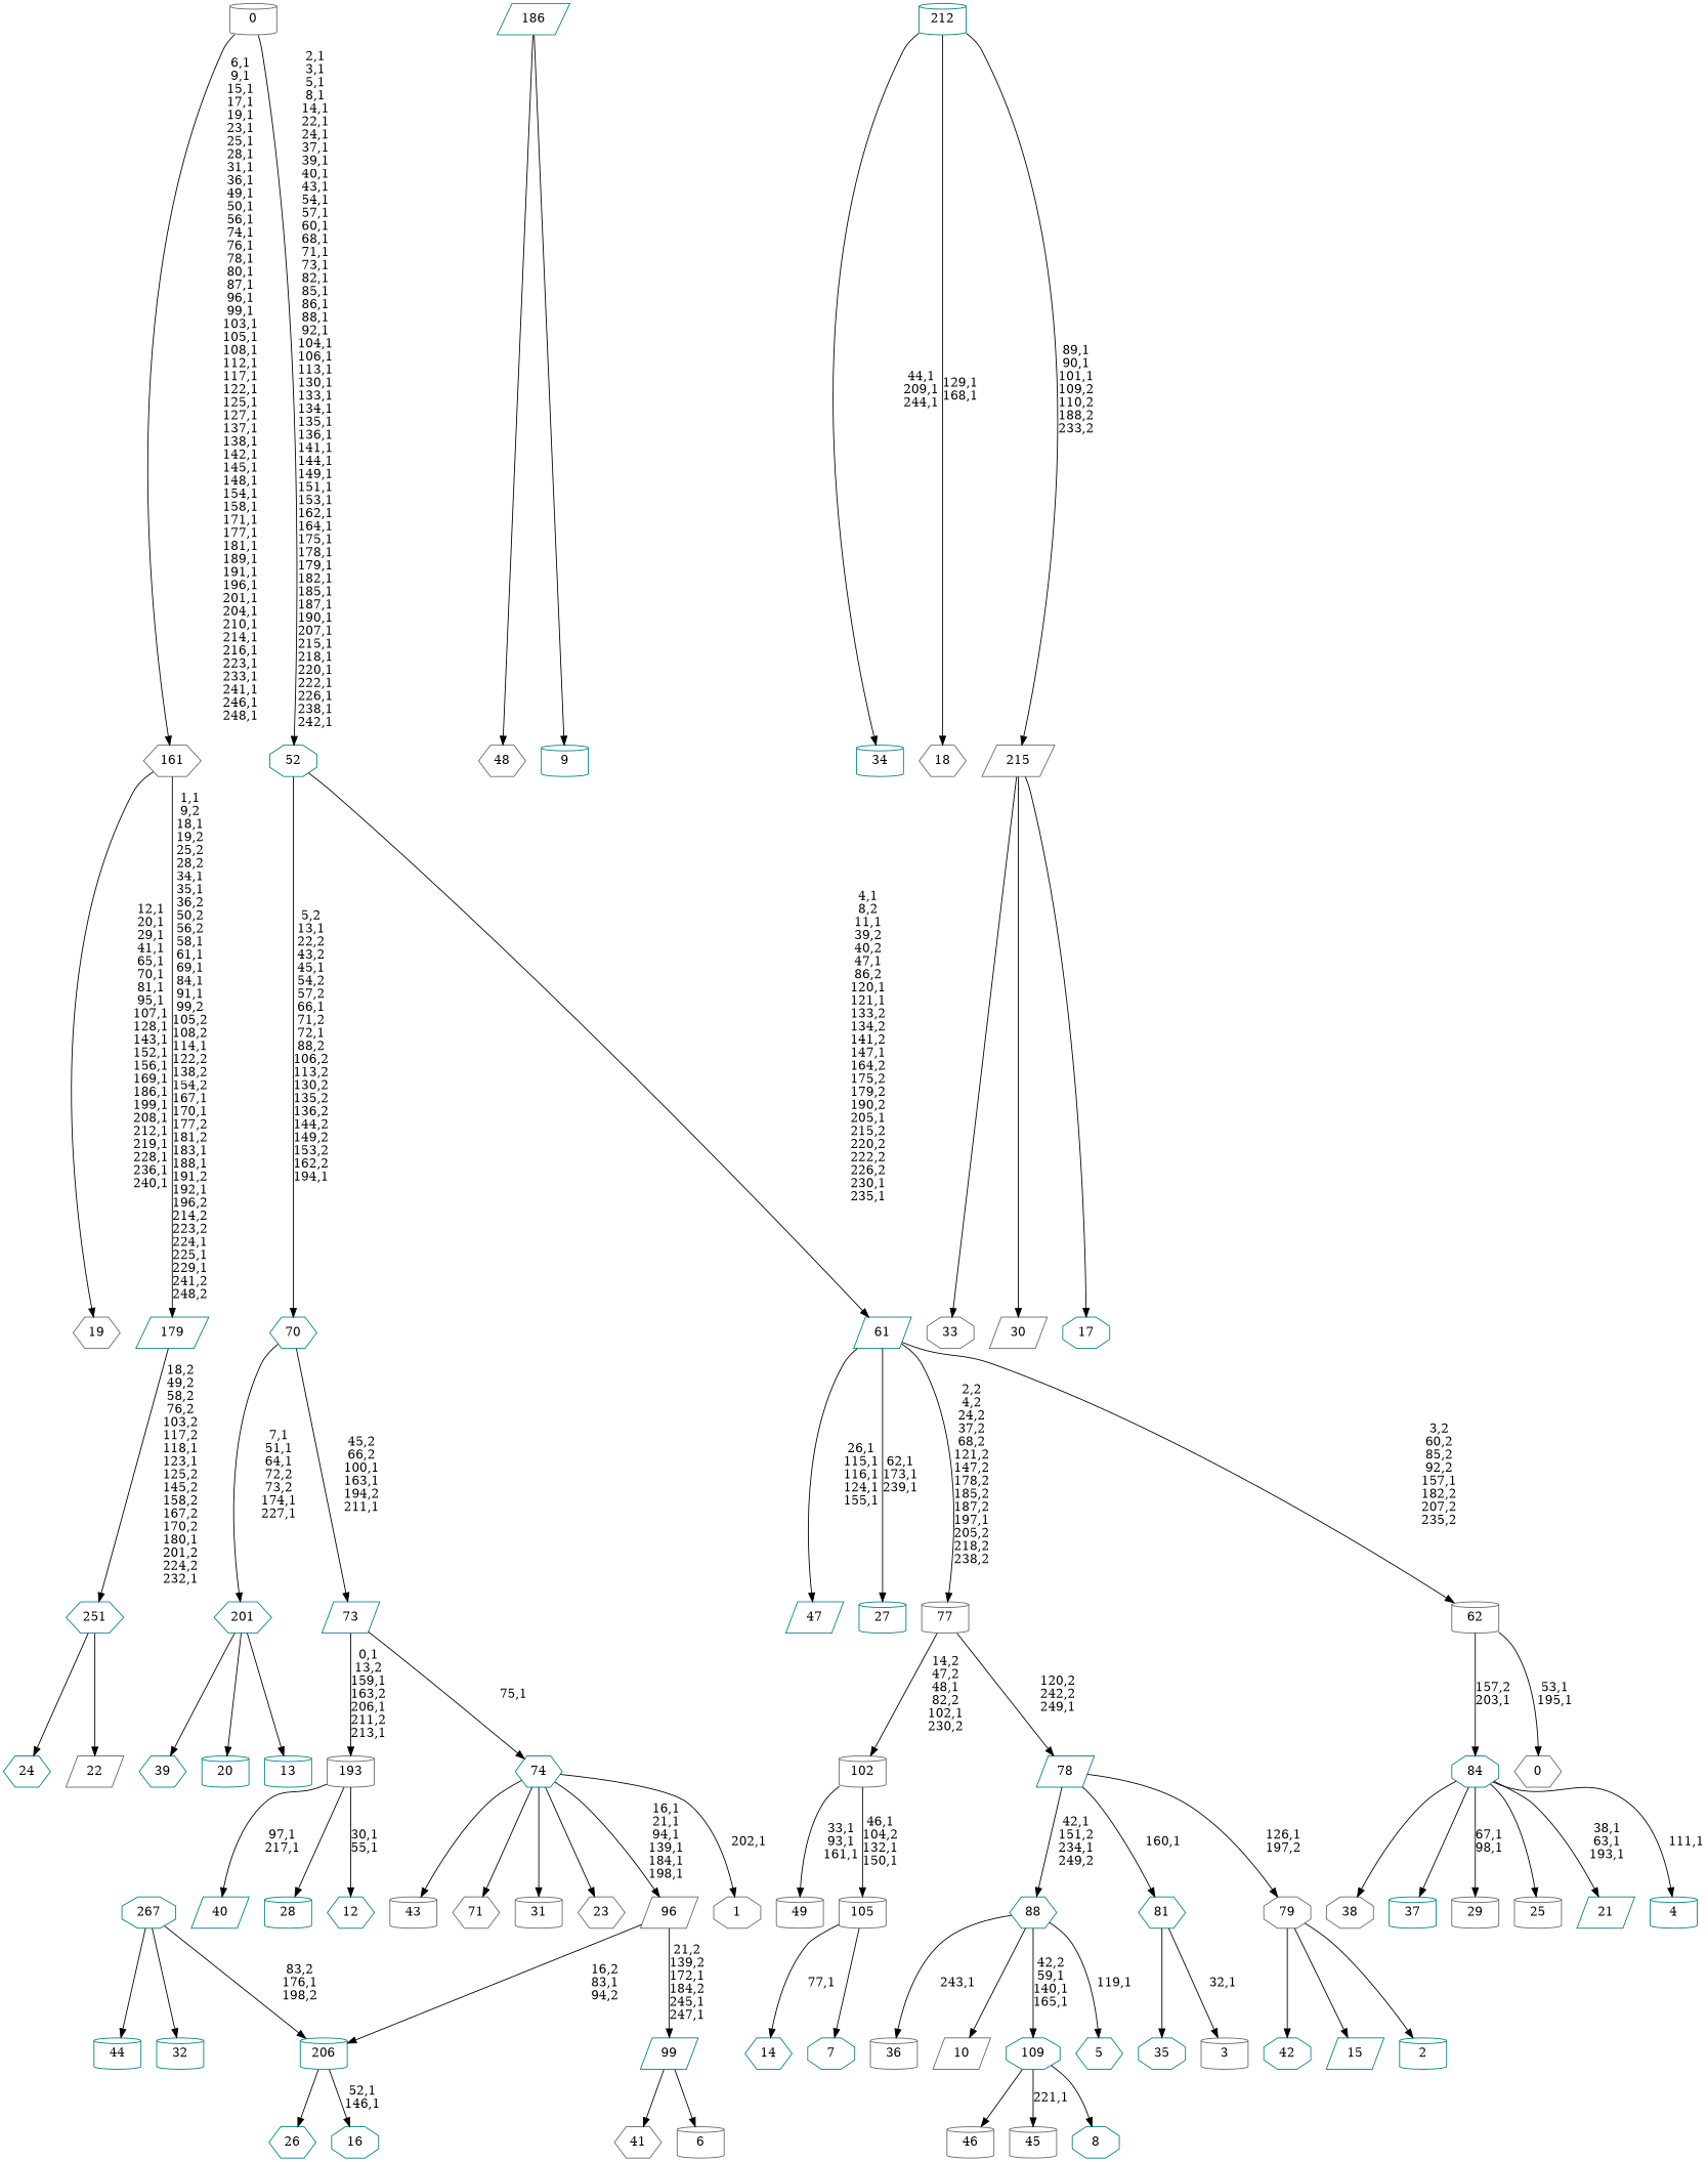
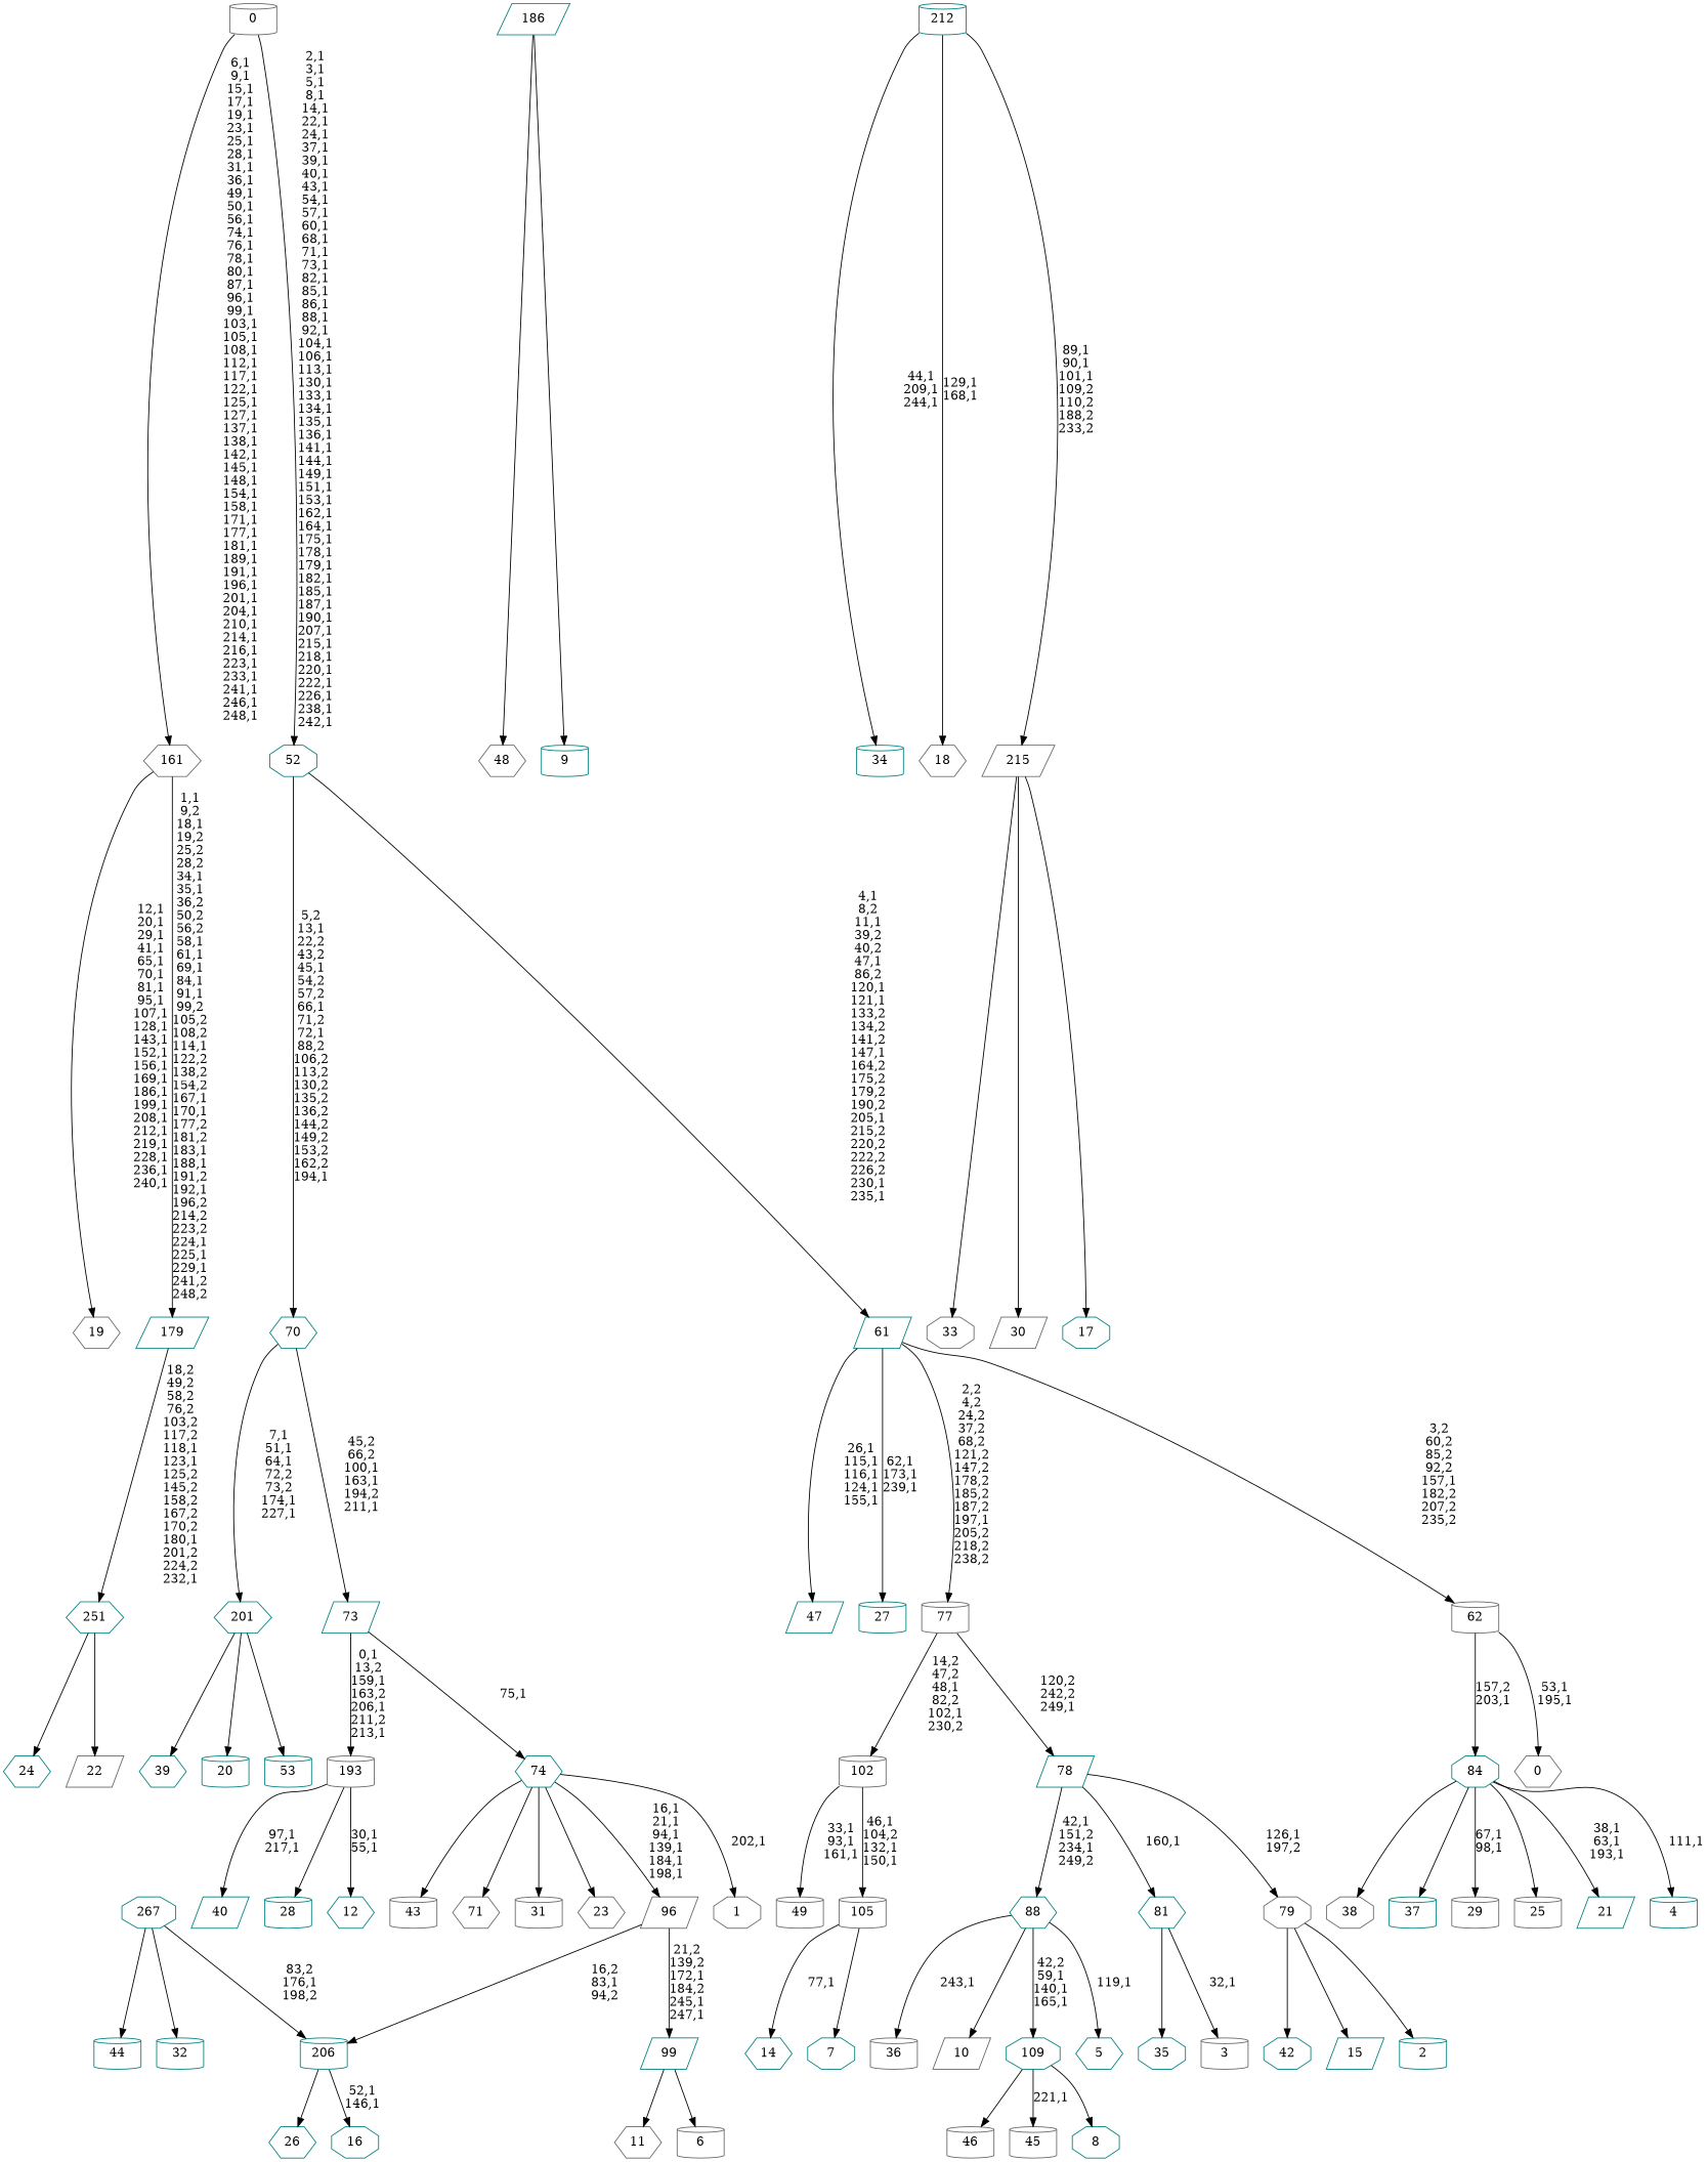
  digraph {
    node [color=teal shape=cylinder]
    n1 [color=gray40 label=49]
    n2 [color=gray40 label=48 shape=hexagon]
    n3 [label=47 shape=parallelogram]
    n4 [color=gray40 label=46]
    n5 [color=gray40 label=45]
    n6 [label=44]
    n7 [color=gray40 label=43]
    n8 [label=42 shape=octagon]
    n9 [color=gray40 label=71 shape=hexagon]
    n10 [label=40 shape=parallelogram]
    n11 [label=39 shape=hexagon]
    n12 [color=gray40 label=38 shape=octagon]
    n13 [label=37]
    n14 [color=gray40 label=36]
    n15 [label=35 shape=octagon]
    n16 [label=34]
    n17 [color=gray40 label=33 shape=octagon]
    n18 [label=32]
    267 [shape=octagon]
    206
    n21 [color=gray40 label=31]
    n22 [color=gray40 label=30 shape=parallelogram]
    n23 [color=gray40 label=29]
    n24 [label=28]
    n25 [label=27]
    n26 [label=26 shape=hexagon]
    n27 [color=gray40 label=25]
    n28 [label=24 shape=hexagon]
    n29 [color=gray40 label=23 shape=hexagon]
    n30 [color=gray40 label=22 shape=parallelogram]
    251 [shape=hexagon]
    n32 [label=21 shape=parallelogram]
    n33 [label=20]
    n34 [color=gray40 label=19 shape=hexagon]
    n35 [color=gray40 label=18 shape=hexagon]
    n36 [label=17 shape=octagon]
    215 [color=gray40 shape=parallelogram]
    212
    n39 [label=16 shape=octagon]
    n40 [label=15 shape=parallelogram]
    n41 [label=14 shape=hexagon]
-   n42 [label=13]
+   n42 [label=53]
    201 [shape=hexagon]
    n44 [label=12 shape=hexagon]
    193 [color=gray40]
-   n46 [color=gray40 label=41 shape=hexagon]
+   n46 [color=gray40 label=11 shape=hexagon]
    n47 [color=gray40 label=10 shape=parallelogram]
    n48 [label=9]
    186 [shape=parallelogram]
    179 [shape=parallelogram]
    161 [color=gray40 shape=hexagon]
    n52 [label=8 shape=octagon]
    109 [shape=octagon]
    n54 [label=7 shape=octagon]
    105 [color=gray40]
    102 [color=gray40]
    n57 [color=gray40 label=6]
    99 [shape=parallelogram]
    96 [color=gray40 shape=parallelogram]
    n60 [label=5 shape=hexagon]
    88 [shape=hexagon]
    n62 [label=4]
    84 [shape=octagon]
    n64 [color=gray40 label=3]
    81 [shape=hexagon]
    n66 [label=2]
    79 [color=gray40 shape=octagon]
    78 [shape=parallelogram]
    77 [color=gray40]
    n70 [color=gray40 label=1 shape=octagon]
    74 [shape=hexagon]
    73 [shape=parallelogram]
    70 [shape=hexagon]
    n74 [color=gray40 label=0 shape=hexagon]
    62 [color=gray40]
    61 [shape=parallelogram]
    52 [shape=octagon]
    0 [color=gray40]
    267 -> n6
    267 -> n18
    267 -> 206 [label="83,2\n176,1\n198,2"]
    206 -> n26
    206 -> n39 [label="52,1\n146,1"]
    251 -> n28
    251 -> n30
    215 -> n17
    215 -> n22
    215 -> n36
    212 -> n16 [label="44,1\n209,1\n244,1"]
    212 -> n35 [label="129,1\n168,1"]
    212 -> 215 [label="89,1\n90,1\n101,1\n109,2\n110,2\n188,2\n233,2"]
    201 -> n11
    201 -> n33
    201 -> n42
    193 -> n10 [label="97,1\n217,1"]
    193 -> n24
    193 -> n44 [label="30,1\n55,1"]
    186 -> n2
    186 -> n48
    179 -> 251 [label="18,2\n49,2\n58,2\n76,2\n103,2\n117,2\n118,1\n123,1\n125,2\n145,2\n158,2\n167,2\n170,2\n180,1\n201,2\n224,2\n232,1"]
    161 -> n34 [label="12,1\n20,1\n29,1\n41,1\n65,1\n70,1\n81,1\n95,1\n107,1\n128,1\n143,1\n152,1\n156,1\n169,1\n186,1\n199,1\n208,1\n212,1\n219,1\n228,1\n236,1\n240,1"]
    161 -> 179 [label="1,1\n9,2\n18,1\n19,2\n25,2\n28,2\n34,1\n35,1\n36,2\n50,2\n56,2\n58,1\n61,1\n69,1\n84,1\n91,1\n99,2\n105,2\n108,2\n114,1\n122,2\n138,2\n154,2\n167,1\n170,1\n177,2\n181,2\n183,1\n188,1\n191,2\n192,1\n196,2\n214,2\n223,2\n224,1\n225,1\n229,1\n241,2\n248,2"]
    109 -> n4
    109 -> n5 [label="221,1"]
    109 -> n52
    105 -> n41 [label="77,1"]
    105 -> n54
    102 -> n1 [label="33,1\n93,1\n161,1"]
    102 -> 105 [label="46,1\n104,2\n132,1\n150,1"]
    99 -> n46
    99 -> n57
    96 -> 206 [label="16,2\n83,1\n94,2"]
    96 -> 99 [label="21,2\n139,2\n172,1\n184,2\n245,1\n247,1"]
    88 -> n14 [label="243,1"]
    88 -> n47
    88 -> 109 [label="42,2\n59,1\n140,1\n165,1"]
    88 -> n60 [label="119,1"]
    84 -> n12
    84 -> n13
    84 -> n23 [label="67,1\n98,1"]
    84 -> n27
    84 -> n32 [label="38,1\n63,1\n193,1"]
    84 -> n62 [label="111,1"]
    81 -> n15
    81 -> n64 [label="32,1"]
    79 -> n8
    79 -> n40
    79 -> n66
    78 -> 88 [label="42,1\n151,2\n234,1\n249,2"]
    78 -> 81 [label="160,1"]
    78 -> 79 [label="126,1\n197,2"]
    77 -> 102 [label="14,2\n47,2\n48,1\n82,2\n102,1\n230,2"]
    77 -> 78 [label="120,2\n242,2\n249,1"]
    74 -> n7
    74 -> n9
    74 -> n21
    74 -> n29
    74 -> 96 [label="16,1\n21,1\n94,1\n139,1\n184,1\n198,1"]
    74 -> n70 [label="202,1"]
    73 -> 193 [label="0,1\n13,2\n159,1\n163,2\n206,1\n211,2\n213,1"]
    73 -> 74 [label="75,1"]
    70 -> 201 [label="7,1\n51,1\n64,1\n72,2\n73,2\n174,1\n227,1"]
    70 -> 73 [label="45,2\n66,2\n100,1\n163,1\n194,2\n211,1"]
    62 -> 84 [label="157,2\n203,1"]
    62 -> n74 [label="53,1\n195,1"]
    61 -> n3 [label="26,1\n115,1\n116,1\n124,1\n155,1"]
    61 -> n25 [label="62,1\n173,1\n239,1"]
    61 -> 77 [label="2,2\n4,2\n24,2\n37,2\n68,2\n121,2\n147,2\n178,2\n185,2\n187,2\n197,1\n205,2\n218,2\n238,2"]
    61 -> 62 [label="3,2\n60,2\n85,2\n92,2\n157,1\n182,2\n207,2\n235,2"]
    52 -> 70 [label="5,2\n13,1\n22,2\n43,2\n45,1\n54,2\n57,2\n66,1\n71,2\n72,1\n88,2\n106,2\n113,2\n130,2\n135,2\n136,2\n144,2\n149,2\n153,2\n162,2\n194,1"]
    52 -> 61 [label="4,1\n8,2\n11,1\n39,2\n40,2\n47,1\n86,2\n120,1\n121,1\n133,2\n134,2\n141,2\n147,1\n164,2\n175,2\n179,2\n190,2\n205,1\n215,2\n220,2\n222,2\n226,2\n230,1\n235,1"]
    0 -> 161 [label="6,1\n9,1\n15,1\n17,1\n19,1\n23,1\n25,1\n28,1\n31,1\n36,1\n49,1\n50,1\n56,1\n74,1\n76,1\n78,1\n80,1\n87,1\n96,1\n99,1\n103,1\n105,1\n108,1\n112,1\n117,1\n122,1\n125,1\n127,1\n137,1\n138,1\n142,1\n145,1\n148,1\n154,1\n158,1\n171,1\n177,1\n181,1\n189,1\n191,1\n196,1\n201,1\n204,1\n210,1\n214,1\n216,1\n223,1\n233,1\n241,1\n246,1\n248,1"]
    0 -> 52 [label="2,1\n3,1\n5,1\n8,1\n14,1\n22,1\n24,1\n37,1\n39,1\n40,1\n43,1\n54,1\n57,1\n60,1\n68,1\n71,1\n73,1\n82,1\n85,1\n86,1\n88,1\n92,1\n104,1\n106,1\n113,1\n130,1\n133,1\n134,1\n135,1\n136,1\n141,1\n144,1\n149,1\n151,1\n153,1\n162,1\n164,1\n175,1\n178,1\n179,1\n182,1\n185,1\n187,1\n190,1\n207,1\n215,1\n218,1\n220,1\n222,1\n226,1\n238,1\n242,1"]
  }
